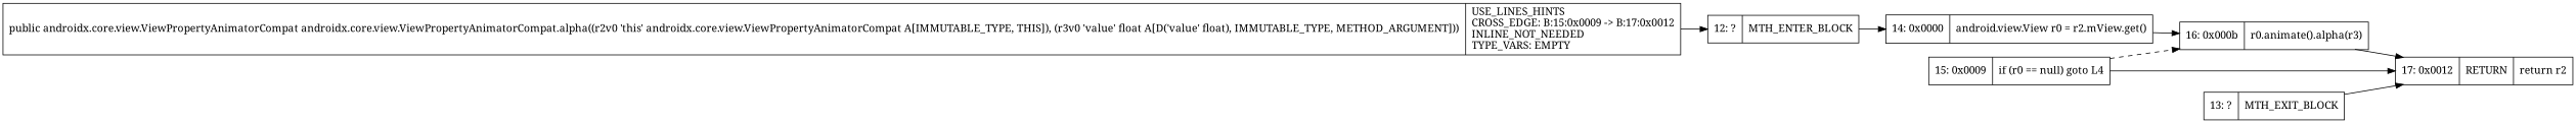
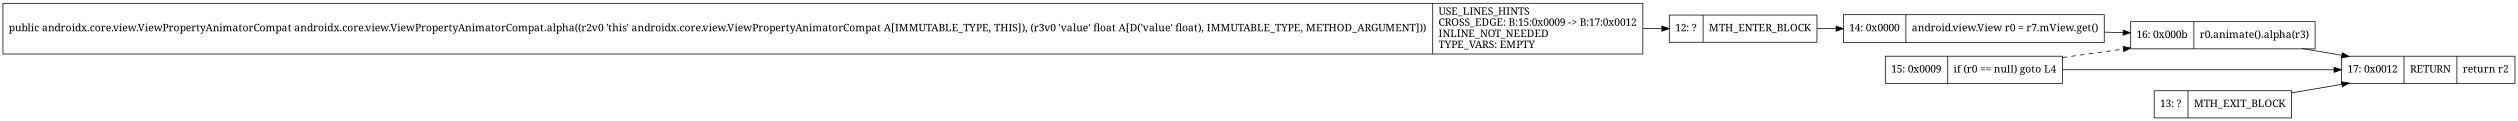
  digraph {
    fontname="Noto Serif"
    rankdir=LR
    node [fontname="Noto Serif" shape=record]
    edge [fontname="Noto Serif"]
    n1 [label="{12\:\ ?|MTH_ENTER_BLOCK\l}"]
-   n2 [label="{14\:\ 0x0000|android.view.View r0 = r2.mView.get()\l}"]
+   n2 [label="{14\:\ 0x0000|android.view.View r0 = r7.mView.get()\l}"]
    n3 [label="{16\:\ 0x000b|r0.animate().alpha(r3)\l}"]
    n4 [label="{15\:\ 0x0009|if (r0 == null) goto L4\l}"]
    n5 [label="{17\:\ 0x0012|RETURN\l|return r2\l}"]
    n6 [label="{13\:\ ?|MTH_EXIT_BLOCK\l}"]
    n7 [label="{public androidx.core.view.ViewPropertyAnimatorCompat androidx.core.view.ViewPropertyAnimatorCompat.alpha((r2v0 'this' androidx.core.view.ViewPropertyAnimatorCompat A[IMMUTABLE_TYPE, THIS]), (r3v0 'value' float A[D('value' float), IMMUTABLE_TYPE, METHOD_ARGUMENT]))  | USE_LINES_HINTS\lCROSS_EDGE: B:15:0x0009 \-\> B:17:0x0012\lINLINE_NOT_NEEDED\lTYPE_VARS: EMPTY\l}"]
    n1 -> n2
    n2 -> n3
    n3 -> n5
    n4 -> n3 [style=dashed]
    n4 -> n5
    n6 -> n5
    n7 -> n1
  }
